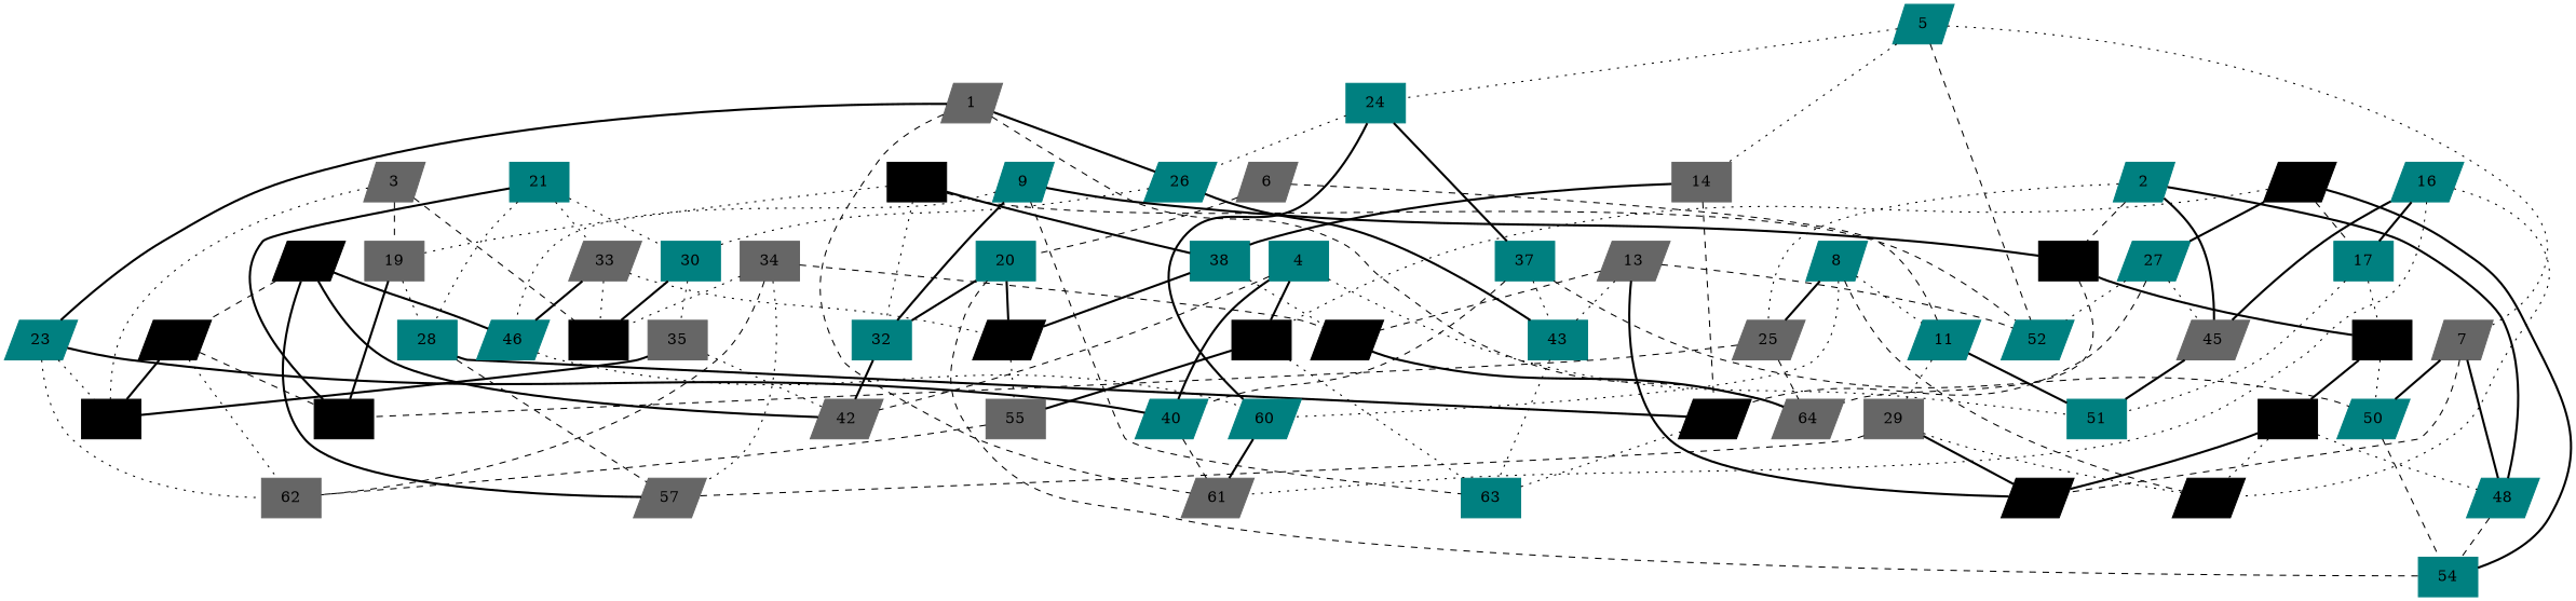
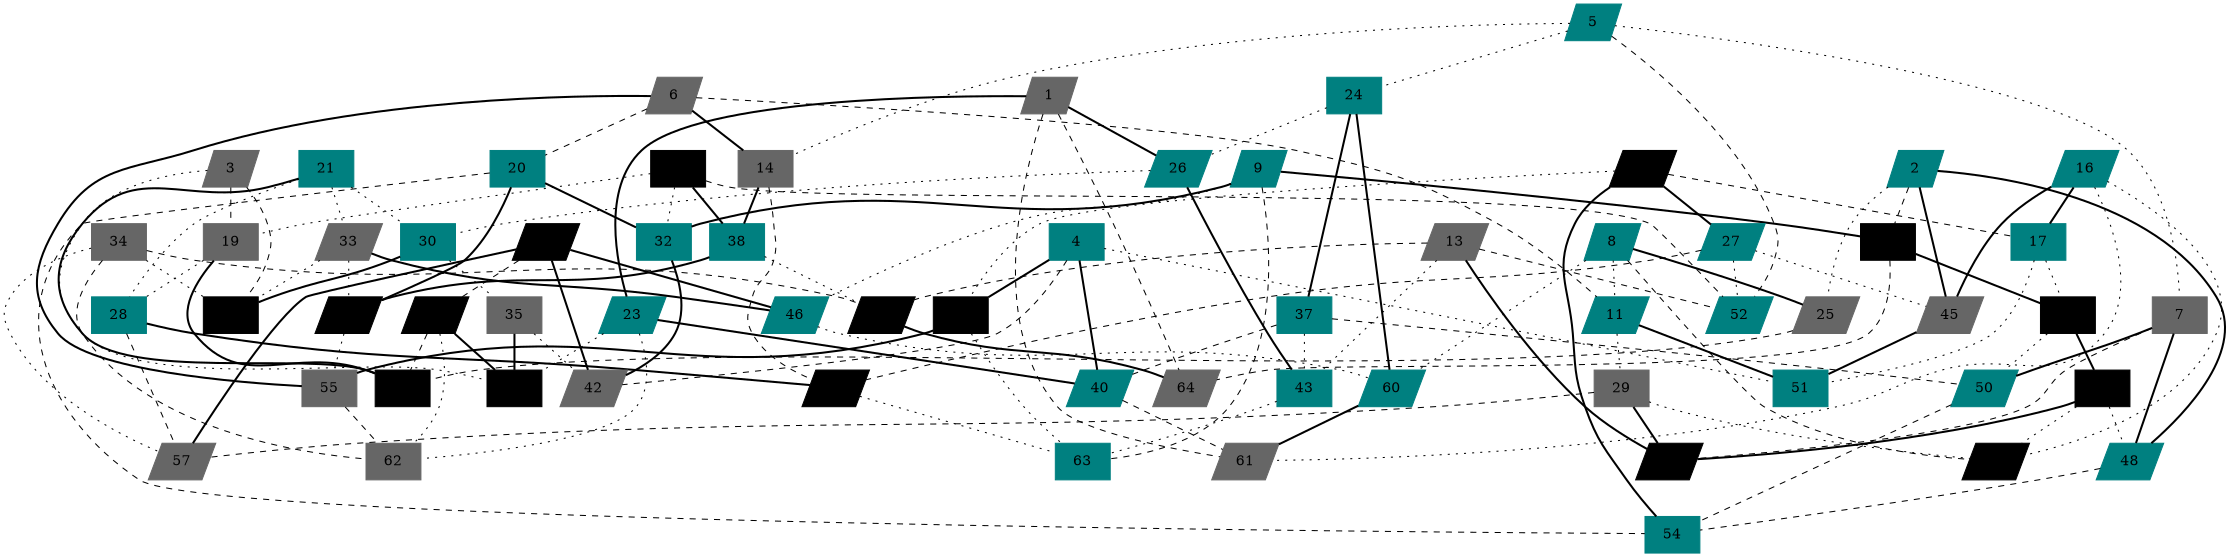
  graph {
    node [color=teal shape=parallelogram style=filled]
    edge [style=bold]
    1 [color=gray40]
    23
    26
    61 [color=gray40]
    64 [color=gray40]
    56 [color=black shape=box]
    40
    62 [color=gray40 shape=box]
    43 [shape=box]
    30 [shape=box]
    10 [color=black shape=box]
    2
    25 [color=gray40]
    45 [color=gray40]
    48
    36 [color=black shape=box]
    58 [color=black shape=box]
    51 [shape=box]
    54 [shape=box]
    3 [color=gray40]
    19 [color=gray40 shape=box]
    41 [color=black shape=box]
    28 [shape=box]
    35 [color=gray40 shape=box]
    42 [color=gray40]
    4 [shape=box]
    22 [color=black shape=box]
    55 [color=gray40 shape=box]
    63 [shape=box]
-   7 [color=gray40]
+   7 [color=gray40 shape=box]
    5
    14 [color=gray40 shape=box]
    24 [shape=box]
    52
    47 [color=black]
    50
    38 [shape=box]
    53 [color=black]
    60
    37 [shape=box]
    6 [color=gray40]
    11
    20 [shape=box]
    29 [color=gray40 shape=box]
    32 [shape=box]
    49 [color=black]
    8
    59 [color=black]
    9
    46
    39 [color=black shape=box]
    57 [color=gray40]
    12 [color=black]
    17 [shape=box]
    27
    13 [color=gray40]
    44 [color=black]
    15 [color=black]
    31 [color=black]
    16
    18 [color=black shape=box]
    21 [shape=box]
    33 [color=gray40]
    34 [color=gray40 shape=box]
    1 -- 23
    1 -- 26
    1 -- 61 [style=dashed]
    1 -- 64 [style=dashed]
    23 -- 56 [style=dotted]
    23 -- 40
    23 -- 62 [style=dotted]
    26 -- 43
    26 -- 30 [style=dotted]
    40 -- 61 [style=dashed]
    43 -- 63 [style=dotted]
    30 -- 41
    30 -- 35 [style=dotted]
    10 -- 64 [style=dashed]
    10 -- 36
    2 -- 10 [style=dashed]
    2 -- 25 [style=dotted]
    2 -- 45
    2 -- 48
-   25 -- 64 [style=dashed]
    25 -- 58 [style=dashed]
    45 -- 51
    48 -- 54 [style=dashed]
    36 -- 50 [style=dotted]
    36 -- 39
    3 -- 56 [style=dotted]
    3 -- 19 [style=dashed]
    3 -- 41 [style=dashed]
    19 -- 58
    19 -- 28 [style=dotted]
    28 -- 53
    28 -- 57 [style=dashed]
    35 -- 56
    35 -- 42 [style=dotted]
    4 -- 40
    4 -- 51 [style=dotted]
    4 -- 42 [style=dashed]
    4 -- 22
    22 -- 55
    22 -- 63 [style=dotted]
    55 -- 62 [style=dashed]
    7 -- 48
    7 -- 47 [style=dashed]
    7 -- 50
    5 -- 7 [style=dotted]
    5 -- 14 [style=dotted]
    5 -- 24 [style=dotted]
    5 -- 52 [style=dashed]
    14 -- 38
    14 -- 53 [style=dashed]
    24 -- 26 [style=dotted]
    24 -- 60
    24 -- 37
    50 -- 54 [style=dashed]
    38 -- 49
    38 -- 44 [style=dotted]
    53 -- 63 [style=dotted]
    60 -- 61
    37 -- 40 [style=dashed]
    37 -- 43 [style=dotted]
    37 -- 50 [style=dashed]
+   6 -- 55
+   6 -- 14
    6 -- 11 [style=dashed]
    6 -- 20 [style=dashed]
    11 -- 51
    11 -- 29 [style=dotted]
    20 -- 54 [style=dashed]
    20 -- 32
    20 -- 49
    29 -- 47
    29 -- 59 [style=dotted]
    29 -- 57 [style=dashed]
    32 -- 42
    49 -- 55 [style=dotted]
    8 -- 25
    8 -- 60 [style=dotted]
    8 -- 11 [style=dotted]
    8 -- 59 [style=dashed]
    9 -- 10
    9 -- 63 [style=dashed]
    9 -- 32
    9 -- 46 [style=dotted]
    46 -- 60 [style=dotted]
    39 -- 48 [style=dotted]
    39 -- 47
    39 -- 59 [style=dotted]
    12 -- 54
    12 -- 22 [style=dotted]
    12 -- 17 [style=dashed]
    12 -- 27
    17 -- 36 [style=dotted]
    17 -- 51 [style=dotted]
    27 -- 45 [style=dotted]
    27 -- 52 [style=dotted]
    27 -- 53 [style=dashed]
    13 -- 43 [style=dotted]
    13 -- 52 [style=dashed]
    13 -- 47
    13 -- 44 [style=dashed]
    44 -- 64
    15 -- 42
    15 -- 46
    15 -- 57
    15 -- 31 [style=dashed]
    31 -- 56
    31 -- 62 [style=dotted]
    31 -- 58 [style=dashed]
    16 -- 61 [style=dotted]
    16 -- 45
    16 -- 59 [style=dotted]
    16 -- 17
    18 -- 19 [style=dotted]
    18 -- 52 [style=dashed]
    18 -- 38
    18 -- 32 [style=dotted]
    21 -- 30 [style=dotted]
    21 -- 58
    21 -- 28 [style=dotted]
    21 -- 33 [style=dotted]
    33 -- 41 [style=dotted]
    33 -- 49 [style=dotted]
    33 -- 46
    34 -- 62 [style=dashed]
    34 -- 41 [style=dotted]
    34 -- 57 [style=dotted]
    34 -- 44 [style=dashed]
  }
